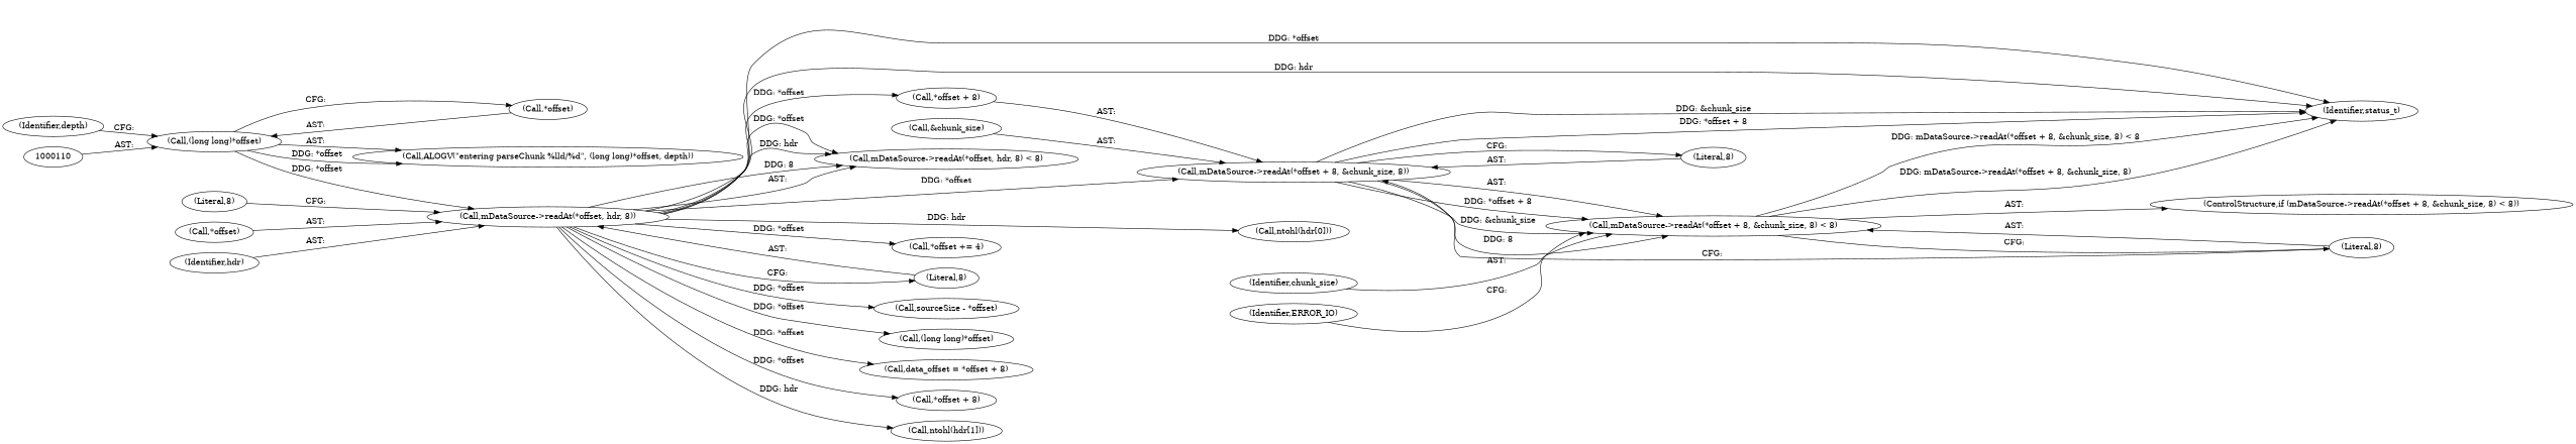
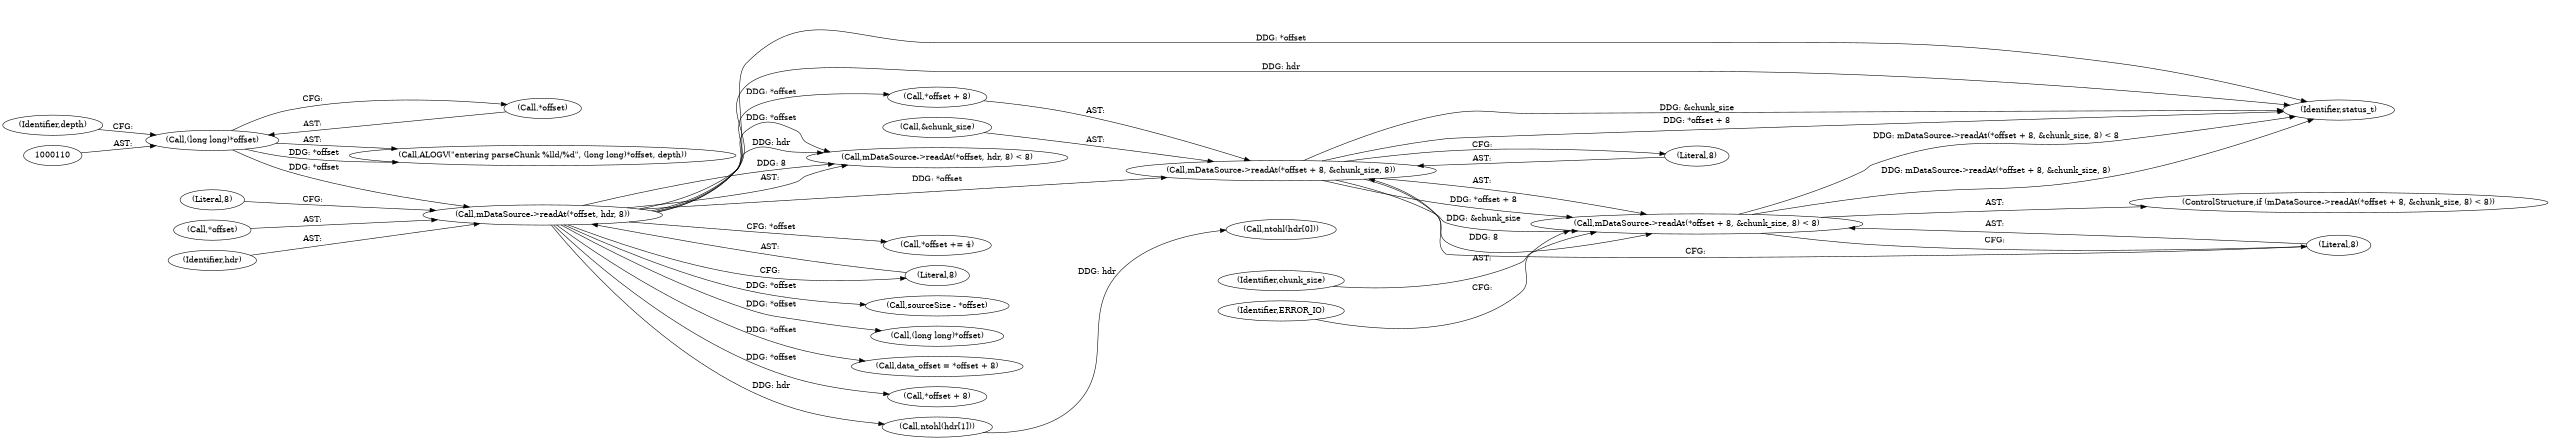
  digraph {
    rankdir=LR
    n1 [label="(Call,mDataSource->readAt(*offset + 8, &chunk_size, 8))"]
    n2 [label="(Call,mDataSource->readAt(*offset + 8, &chunk_size, 8) < 8)"]
    n3 [label="(Identifier,status_t)"]
    n4 [label="(Literal,8)"]
    n5 [label="(ControlStructure,if (mDataSource->readAt(*offset + 8, &chunk_size, 8) < 8))"]
    n6 [label="(Literal,8)"]
    n7 [label="(Call,mDataSource->readAt(*offset, hdr, 8))"]
    n8 [label="(Call,ntohl(hdr[0]))"]
    n9 [label="(Call,mDataSource->readAt(*offset, hdr, 8) < 8)"]
    n10 [label="(Call,*offset + 8)"]
    n11 [label="(Call,ntohl(hdr[1]))"]
    n12 [label="(Call,*offset += 4)"]
    n13 [label="(Literal,8)"]
    n14 [label="(Call,sourceSize - *offset)"]
    n15 [label="(Call,(long long)*offset)"]
    n16 [label="(Call,data_offset = *offset + 8)"]
    n17 [label="(Call,*offset + 8)"]
    n18 [label="(Call,(long long)*offset)"]
    n19 [label="(Call,ALOGV(\"entering parseChunk %lld/%d\", (long long)*offset, depth))"]
    n20 [label="(Call,*offset)"]
    n21 [label="(Call,&chunk_size)"]
    n22 [label="(Identifier,chunk_size)"]
    n23 [label="(Identifier,depth)"]
    n24 [label="(Literal,8)"]
    n25 [label="(Call,*offset)"]
    n26 [label="(Identifier,ERROR_IO)"]
    n27 [label="(Identifier,hdr)"]
    1000110
    n1 -> n2 [label="AST: "]
    n1 -> n2 [label="DDG: *offset + 8"]
    n1 -> n2 [label="DDG: &chunk_size"]
    n1 -> n2 [label="DDG: 8"]
    n1 -> n3 [label="DDG: &chunk_size"]
    n1 -> n3 [label="DDG: *offset + 8"]
    n1 -> n4 [label="CFG: "]
    n2 -> n3 [label="DDG: mDataSource->readAt(*offset + 8, &chunk_size, 8) < 8"]
    n2 -> n3 [label="DDG: mDataSource->readAt(*offset + 8, &chunk_size, 8)"]
    n2 -> n5 [label="AST: "]
    n2 -> n6 [label="CFG: "]
    n4 -> n1 [label="AST: "]
    n6 -> n1 [label="CFG: "]
    n6 -> n2 [label="AST: "]
    n7 -> n1 [label="DDG: *offset"]
    n7 -> n3 [label="DDG: *offset"]
    n7 -> n3 [label="DDG: hdr"]
-   n7 -> n8 [label="DDG: hdr"]
+   n11 -> n8 [label="DDG: hdr"]
    n7 -> n9 [label="AST: "]
    n7 -> n9 [label="DDG: *offset"]
    n7 -> n9 [label="DDG: hdr"]
    n7 -> n9 [label="DDG: 8"]
    n7 -> n10 [label="DDG: *offset"]
    n7 -> n11 [label="DDG: hdr"]
-   n7 -> n12 [label="DDG: *offset"]
+   n7 -> n12 [label="CFG: *offset"]
    n7 -> n13 [label="CFG: "]
    n7 -> n14 [label="DDG: *offset"]
    n7 -> n15 [label="DDG: *offset"]
    n7 -> n16 [label="DDG: *offset"]
    n7 -> n17 [label="DDG: *offset"]
    n10 -> n1 [label="AST: "]
    n13 -> n7 [label="AST: "]
    n18 -> n7 [label="DDG: *offset"]
    n18 -> n19 [label="AST: "]
    n18 -> n19 [label="DDG: *offset"]
    n18 -> n20 [label="CFG: "]
    n20 -> n18 [label="AST: "]
    n21 -> n1 [label="AST: "]
    n22 -> n2 [label="AST: "]
    n23 -> n18 [label="CFG: "]
    n24 -> n7 [label="CFG: "]
    n25 -> n7 [label="AST: "]
    n26 -> n2 [label="CFG: "]
    n27 -> n7 [label="AST: "]
    1000110 -> n18 [label="AST: "]
  }
